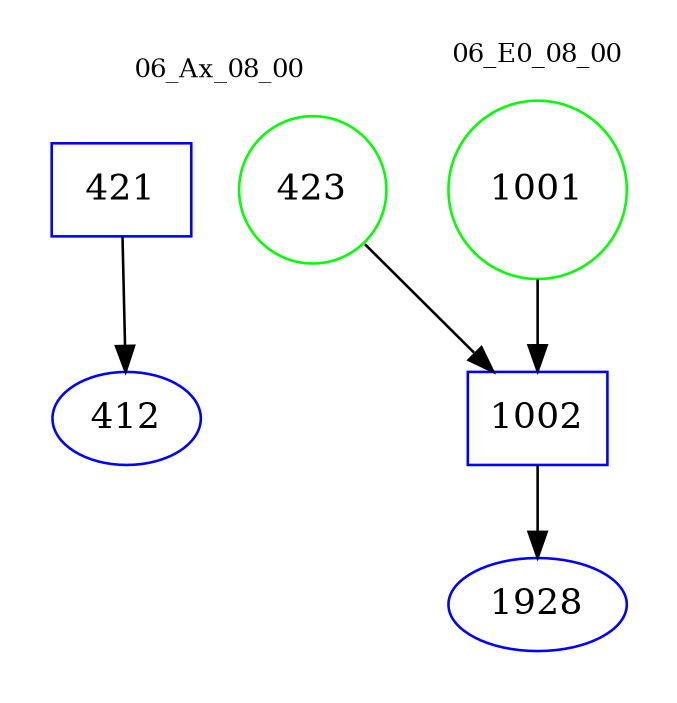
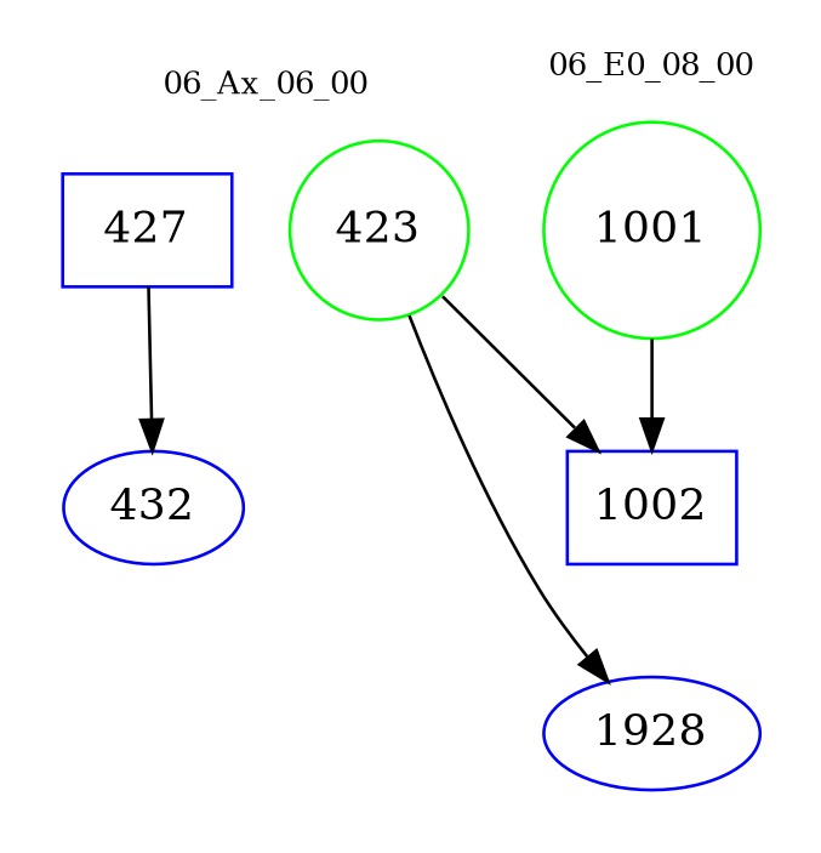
  digraph {
    node [color=blue shape=circle]
    edge [color=black]
    n1 [color=green label=423]
-   n2 [label=421 shape=box]
-   n3 [label=412 shape=ellipse]
+   n2 [label=427 shape=box]
+   n3 [label=432 shape=ellipse]
    n4 [color=green label=1001]
    n5 [label=1002 shape=box]
    n6 [label=1928 shape=ellipse]
    subgraph cluster_1 {
      color=white
      fontsize=10
-     label="06_Ax_08_00"
+     label="06_Ax_06_00"
      n1
      n2
      n3
    }
    subgraph cluster_2 {
      color=white
      fontsize=10
      label="06_E0_08_00"
      n4
      n5
      n6
    }
    n1 -> n5
    n2 -> n3
    n4 -> n5
-   n5 -> n6
+   n1 -> n6
  }
